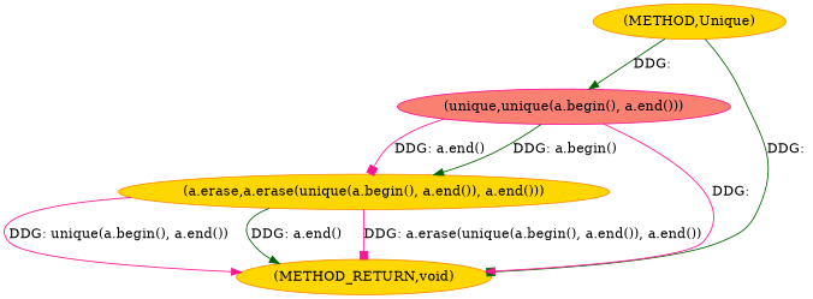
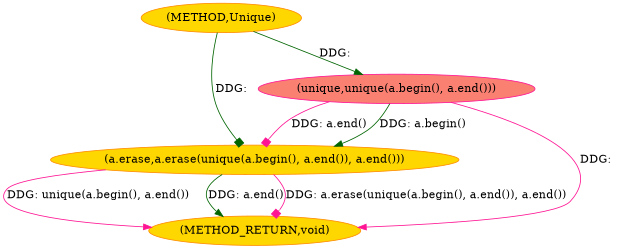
  digraph {
    node [color=darkorange fillcolor=gold style=filled]
    edge [arrowhead=normal color=darkgreen]
    n1 [label="(METHOD,Unique)"]
    n2 [label="(a.erase,a.erase(unique(a.begin(), a.end()), a.end()))"]
    n3 [color=deeppink fillcolor=salmon label="(unique,unique(a.begin(), a.end()))"]
    n4 [label="(METHOD_RETURN,void)"]
-   n1 -> n4 [arrowhead=box label="DDG: "]
+   n1 -> n2 [arrowhead=box label="DDG: "]
    n1 -> n3 [label="DDG: "]
    n2 -> n4 [color=deeppink label="DDG: unique(a.begin(), a.end())"]
    n2 -> n4 [label="DDG: a.end()"]
    n2 -> n4 [arrowhead=box color=deeppink label="DDG: a.erase(unique(a.begin(), a.end()), a.end())"]
    n3 -> n2 [arrowhead=box color=deeppink label="DDG: a.end()"]
    n3 -> n2 [label="DDG: a.begin()"]
    n3 -> n4 [color=deeppink label="DDG: "]
  }
